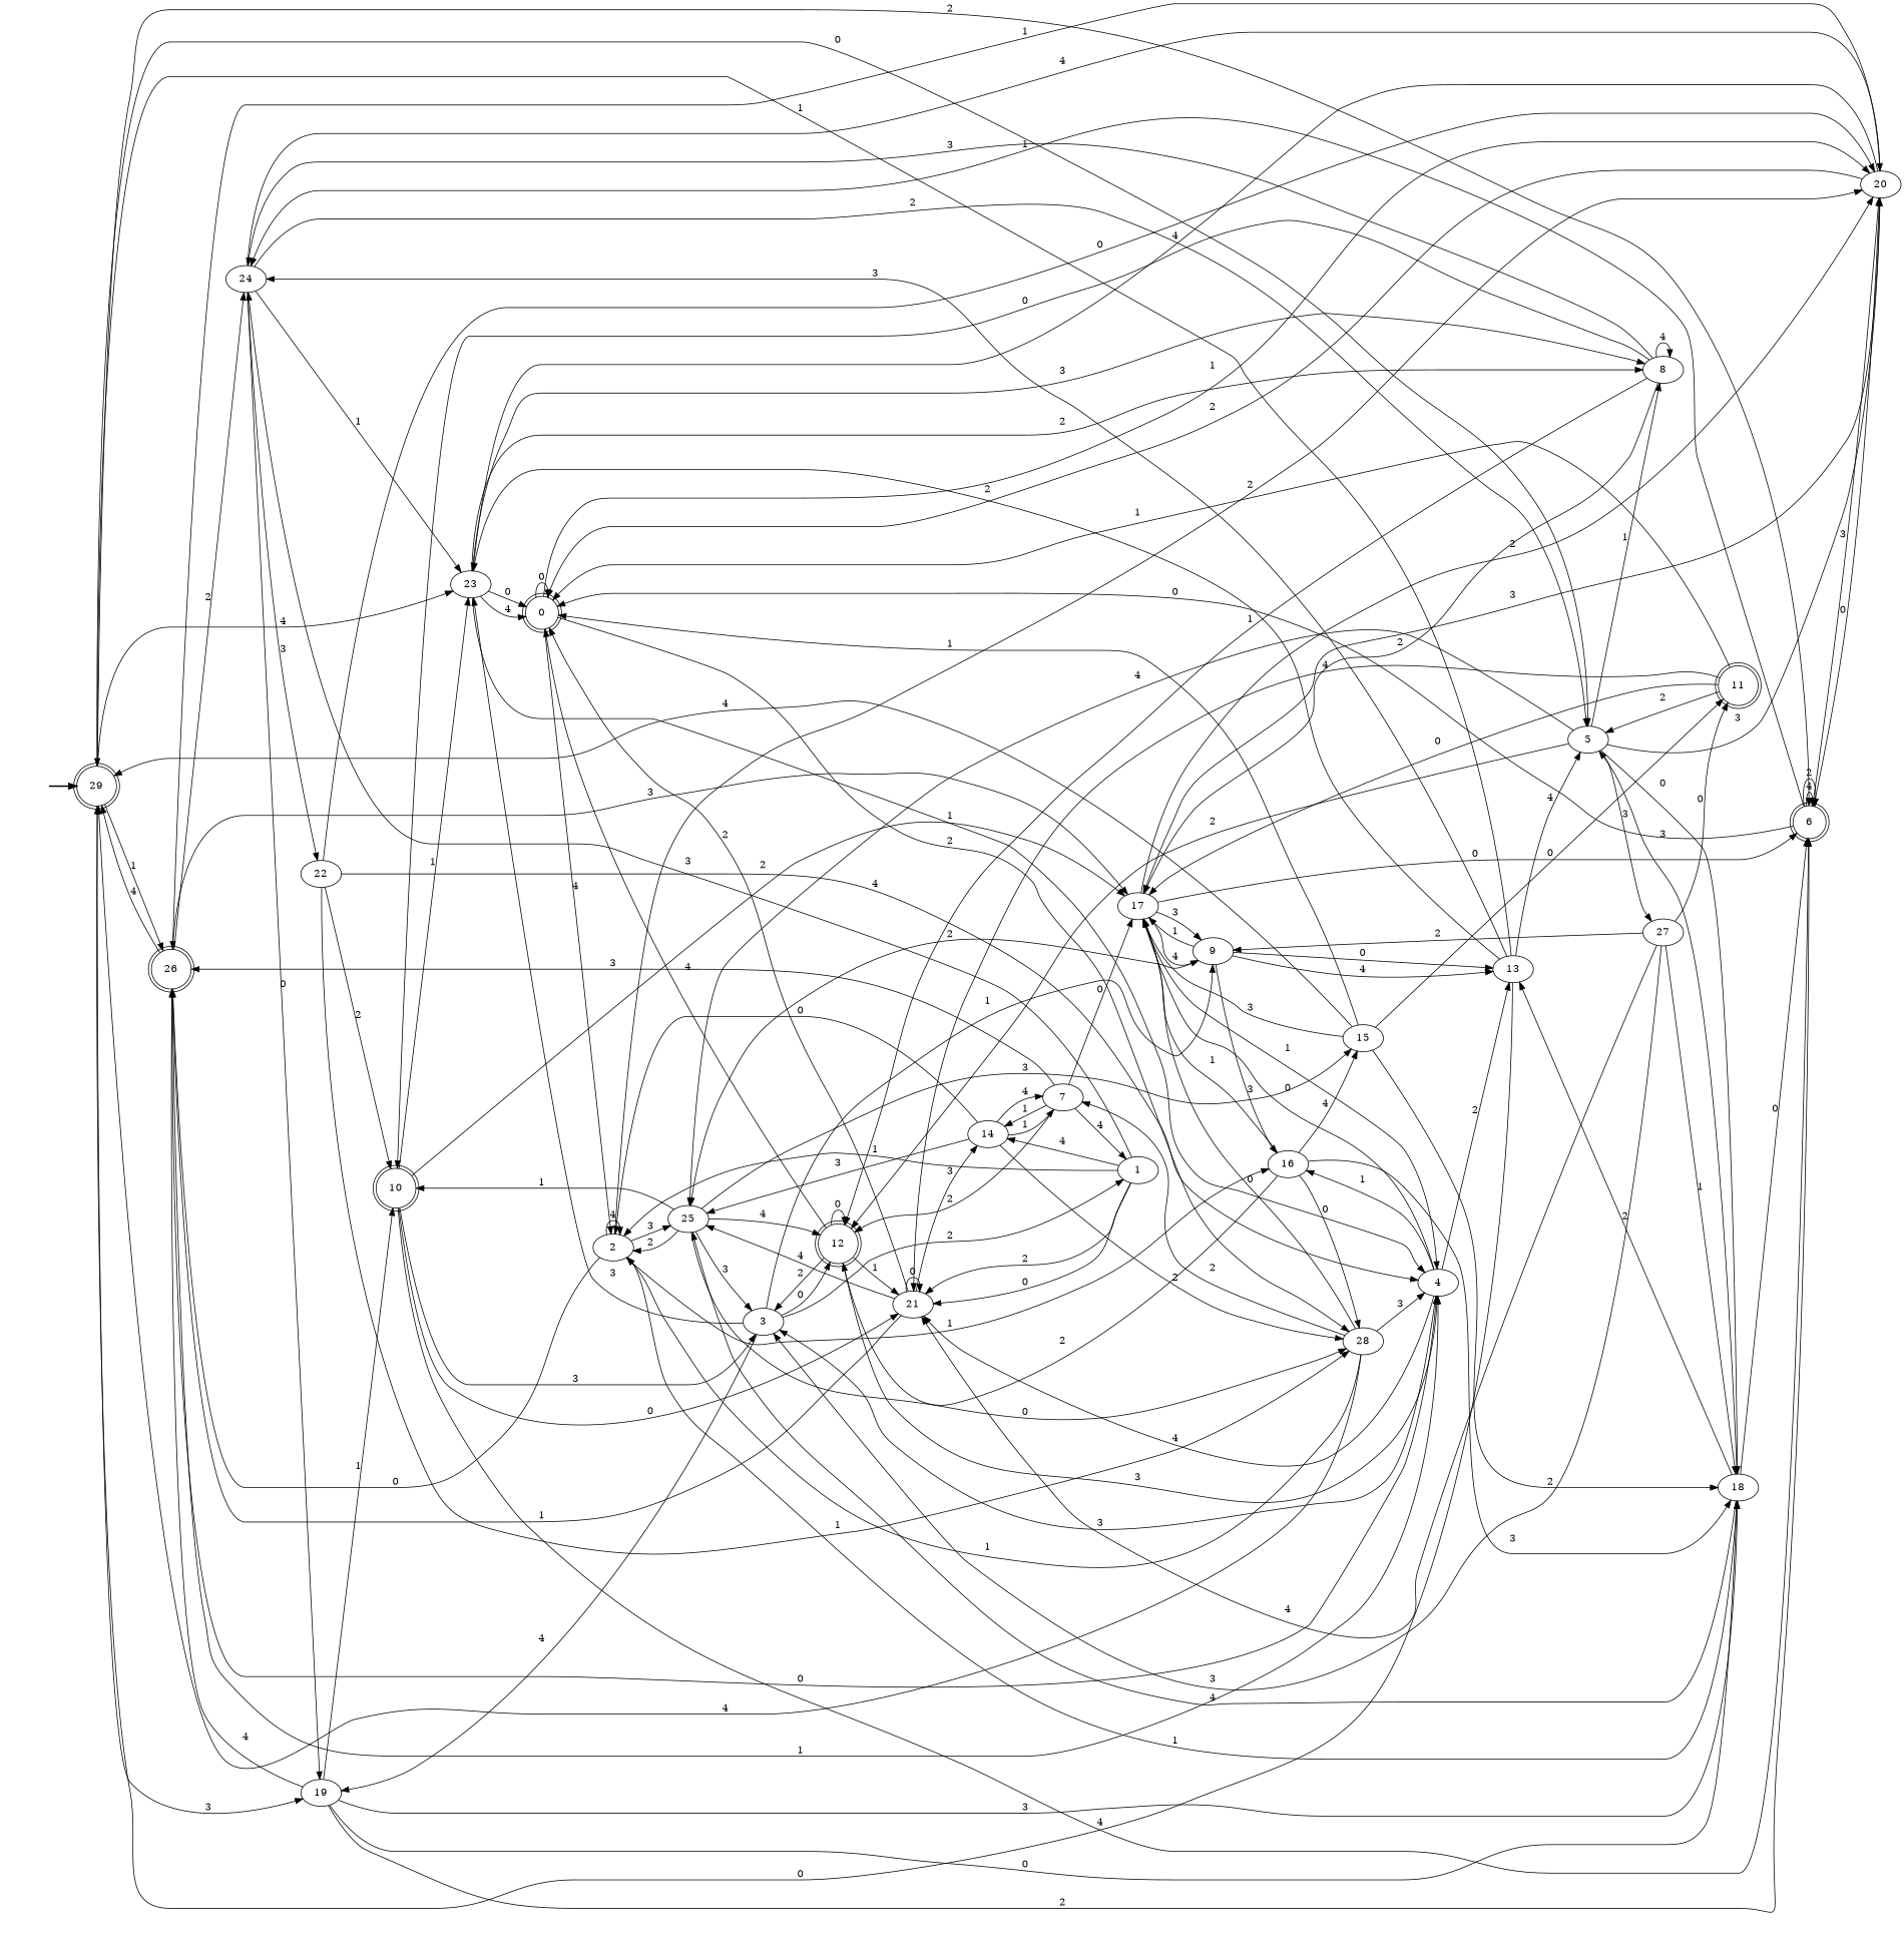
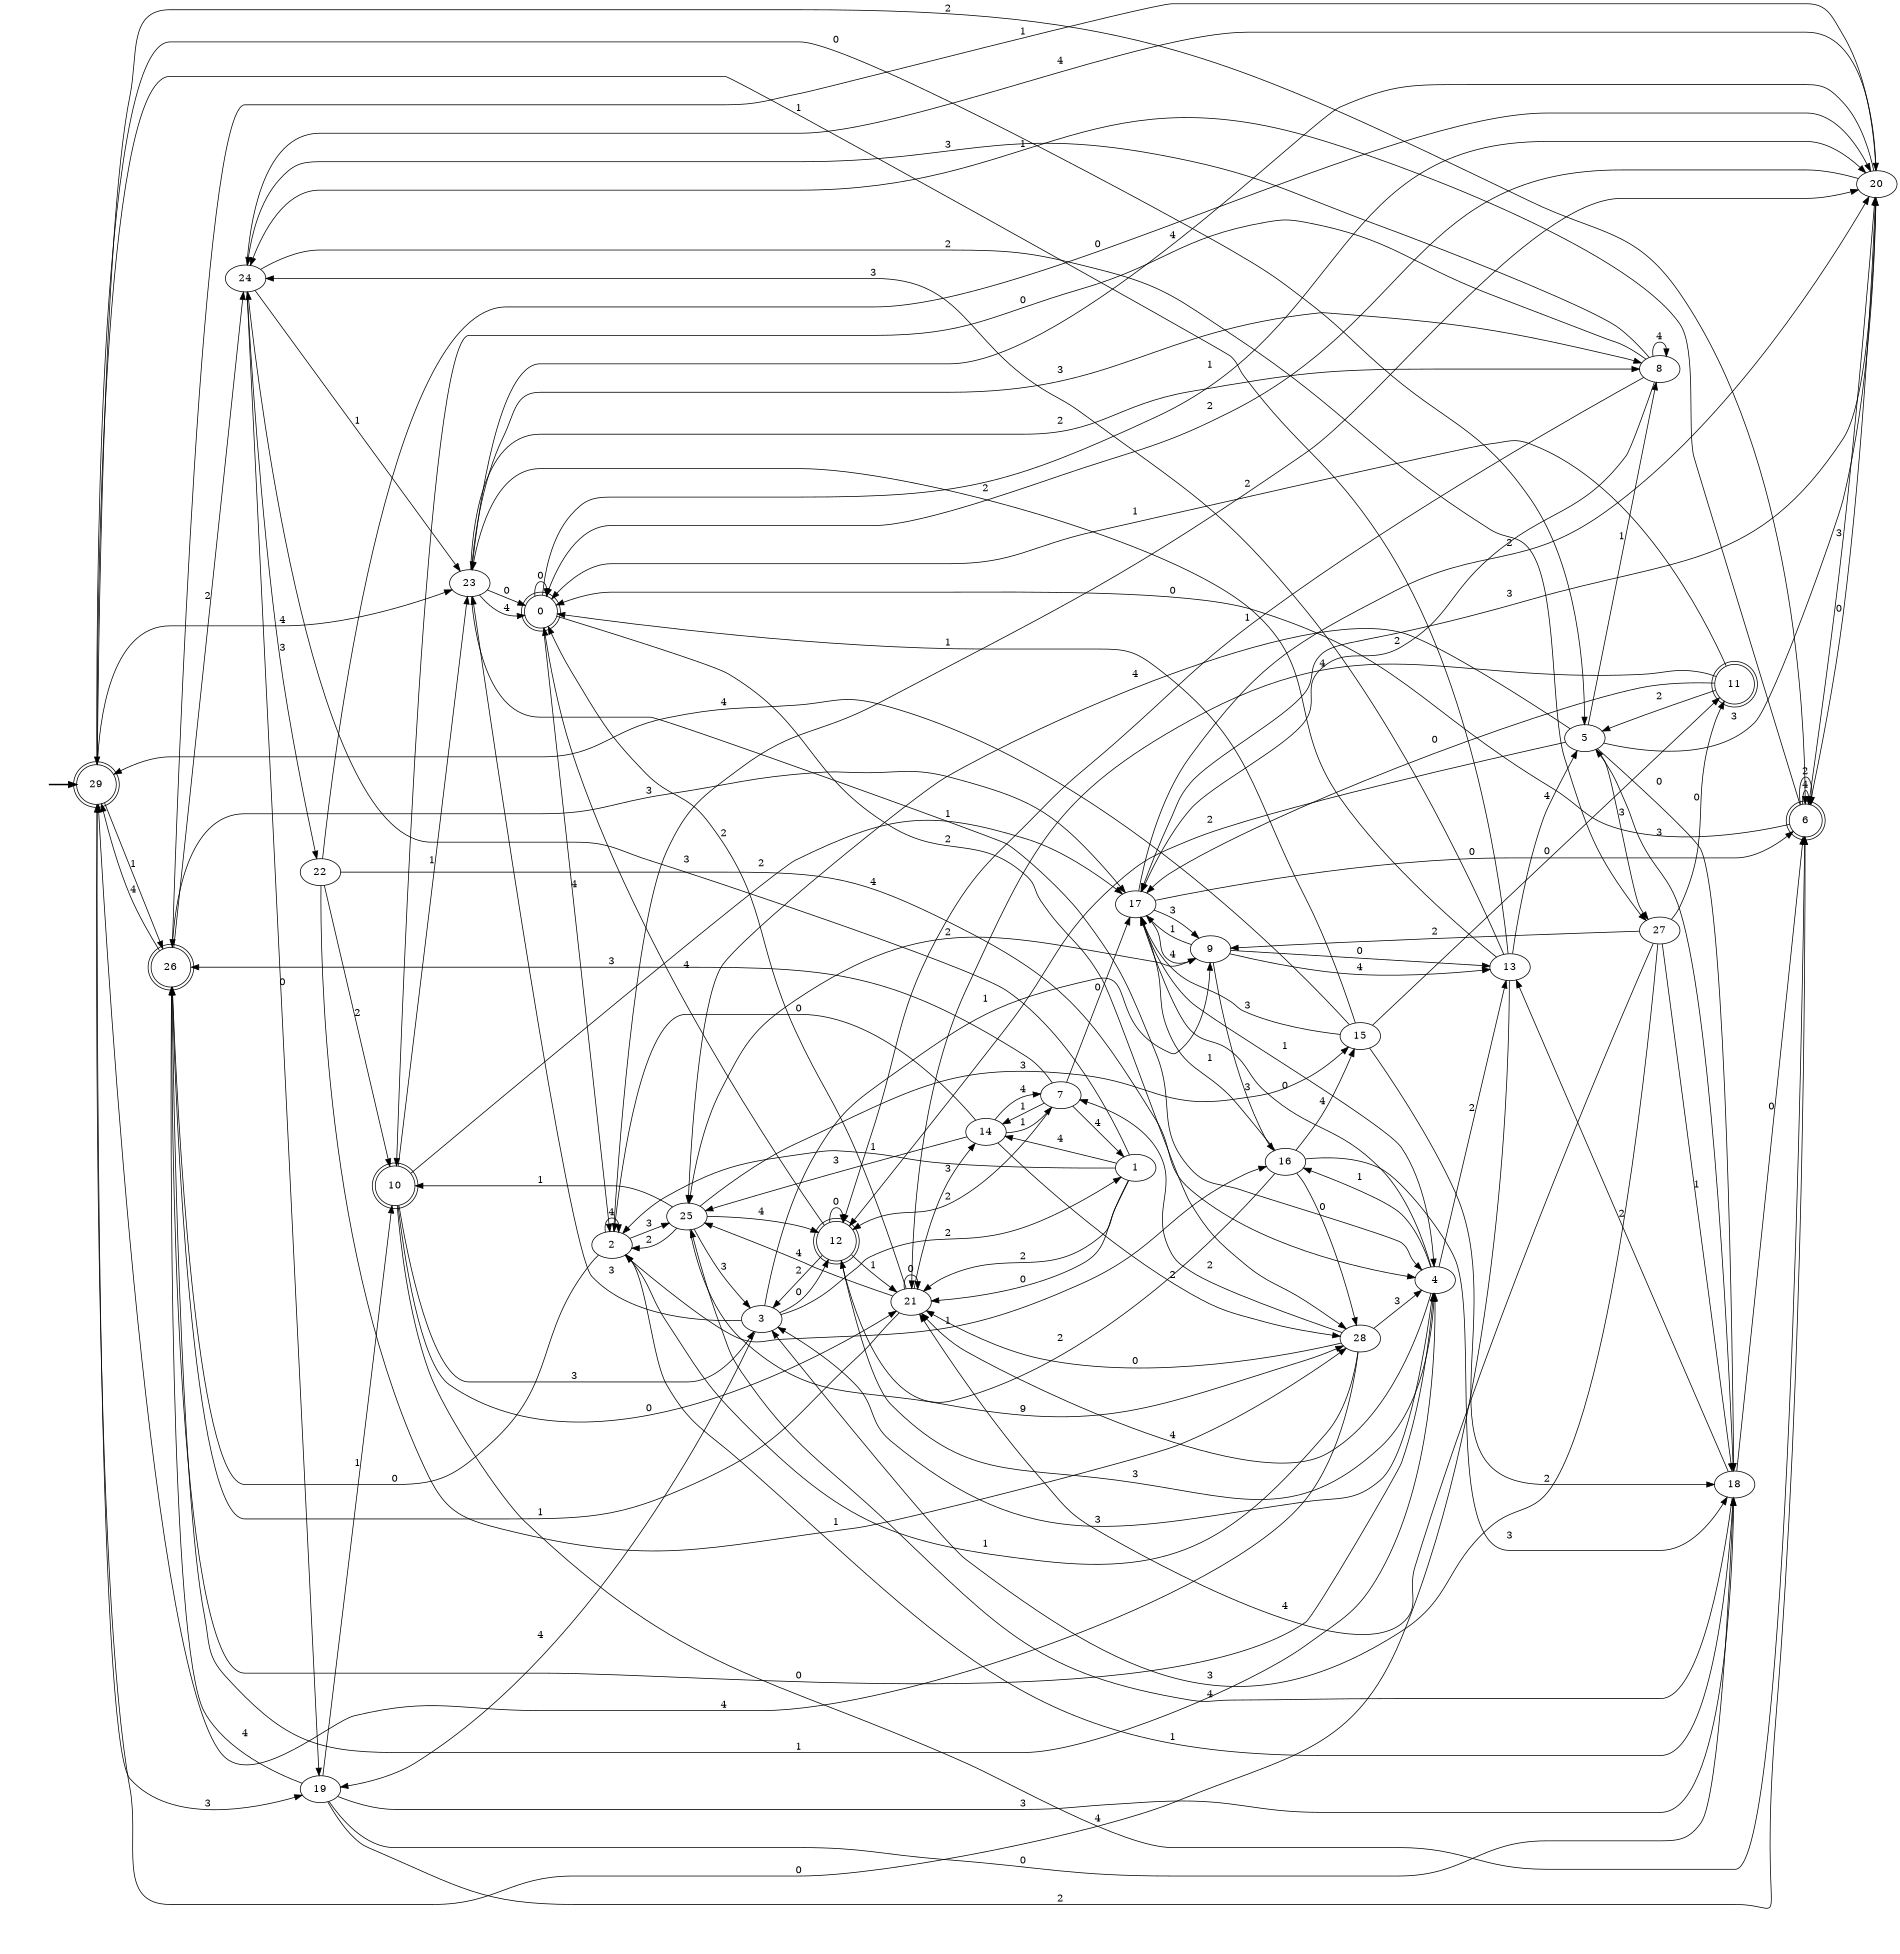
  digraph {
    rankdir=LR
    fake [style=invisible]
    29 [root=true shape=doublecircle]
    26 [shape=doublecircle]
    19
    23
    5
    6 [shape=doublecircle]
    0 [shape=doublecircle]
    2
    20
    28
    16
    25
    17
    9
    4
    7
    1
    14
    21
    24
    22
    12 [shape=doublecircle]
    18
    15
    3
    10 [shape=doublecircle]
    13
    8
    27
    11 [shape=doublecircle]
    fake -> 29 [style=bold]
    29 -> 26 [label=1]
    29 -> 19 [label=3]
    29 -> 23 [label=4]
    29 -> 5 [label=0]
    29 -> 6 [label=2]
    26 -> 29 [label=4]
    26 -> 17 [label=3]
    26 -> 4 [label=0]
    26 -> 4 [label=1]
    26 -> 24 [label=2]
    19 -> 26 [label=4]
    19 -> 6 [label=2]
    19 -> 18 [label=0]
    19 -> 18 [label=3]
    19 -> 10 [label=1]
    23 -> 0 [label=0]
    23 -> 0 [label=4]
    23 -> 4 [label=1]
    23 -> 8 [label=2]
    23 -> 8 [label=3]
    5 -> 20 [label=3]
    5 -> 25 [label=4]
    5 -> 12 [label=2]
    5 -> 18 [label=0]
    5 -> 8 [label=1]
    5 -> 27 [label=3]
    6 -> 6 [label=4]
    6 -> 6 [label=2]
    6 -> 0 [label=0]
    6 -> 20 [label=3]
    6 -> 24 [label=1]
    0 -> 0 [label=0]
    0 -> 2 [label=4]
    0 -> 20 [label=1]
    0 -> 28 [label=2]
    2 -> 26 [label=0]
    2 -> 2 [label=4]
    2 -> 20 [label=2]
    2 -> 16 [label=1]
    2 -> 25 [label=3]
    20 -> 26 [label=1]
    20 -> 23 [label=4]
    20 -> 6 [label=0]
    20 -> 0 [label=2]
    20 -> 17 [label=3]
    28 -> 29 [label=4]
    28 -> 2 [label=1]
-   28 -> 17 [label=0]
+   28 -> 21 [label=0]
    28 -> 4 [label=3]
    28 -> 7 [label=2]
    16 -> 28 [label=0]
    16 -> 17 [label=1]
    16 -> 12 [label=2]
    16 -> 18 [label=3]
    16 -> 15 [label=4]
    25 -> 2 [label=2]
-   25 -> 28 [label=0]
+   25 -> 28 [label=9]
    25 -> 12 [label=4]
    25 -> 15 [label=3]
    25 -> 3 [label=3]
    25 -> 10 [label=1]
    17 -> 6 [label=0]
    17 -> 20 [label=2]
    17 -> 9 [label=4]
    17 -> 9 [label=3]
    17 -> 4 [label=1]
    9 -> 16 [label=3]
    9 -> 25 [label=2]
    9 -> 17 [label=1]
    9 -> 13 [label=0]
    9 -> 13 [label=4]
    4 -> 16 [label=1]
    4 -> 17 [label=0]
    4 -> 21 [label=4]
    4 -> 3 [label=3]
    4 -> 13 [label=2]
    7 -> 26 [label=3]
    7 -> 17 [label=0]
    7 -> 1 [label=4]
    7 -> 14 [label=1]
    7 -> 12 [label=2]
    1 -> 2 [label=1]
    1 -> 14 [label=4]
    1 -> 21 [label=2]
    1 -> 21 [label=0]
    1 -> 24 [label=3]
    14 -> 2 [label=0]
    14 -> 28 [label=2]
    14 -> 25 [label=3]
    14 -> 7 [label=4]
    14 -> 7 [label=1]
    21 -> 26 [label=1]
    21 -> 0 [label=2]
    21 -> 25 [label=4]
    21 -> 14 [label=3]
    21 -> 21 [label=0]
    24 -> 19 [label=0]
    24 -> 23 [label=1]
-   24 -> 5 [label=2]
+   24 -> 27 [label=2]
    24 -> 20 [label=4]
    24 -> 22 [label=3]
    22 -> 20 [label=0]
    22 -> 28 [label=1]
    22 -> 4 [label=4]
    22 -> 10 [label=2]
    12 -> 0 [label=4]
    12 -> 4 [label=3]
    12 -> 21 [label=1]
    12 -> 12 [label=0]
    12 -> 3 [label=2]
    18 -> 5 [label=3]
    18 -> 6 [label=0]
    18 -> 2 [label=1]
    18 -> 25 [label=4]
    18 -> 13 [label=2]
    15 -> 29 [label=4]
    15 -> 0 [label=1]
    15 -> 17 [label=3]
    15 -> 18 [label=2]
    15 -> 11 [label=0]
    3 -> 19 [label=4]
    3 -> 23 [label=3]
    3 -> 9 [label=1]
    3 -> 1 [label=2]
    3 -> 12 [label=0]
    10 -> 23 [label=1]
    10 -> 6 [label=4]
    10 -> 17 [label=2]
    10 -> 21 [label=0]
    10 -> 3 [label=3]
    13 -> 29 [label=1]
    13 -> 29 [label=0]
    13 -> 23 [label=2]
    13 -> 5 [label=4]
    13 -> 24 [label=3]
    8 -> 17 [label=2]
    8 -> 24 [label=3]
    8 -> 12 [label=1]
    8 -> 10 [label=0]
    8 -> 8 [label=4]
    27 -> 9 [label=2]
    27 -> 21 [label=4]
    27 -> 18 [label=1]
    27 -> 3 [label=3]
    27 -> 11 [label=0]
    11 -> 5 [label=2]
    11 -> 0 [label=1]
    11 -> 17 [label=0]
    11 -> 21 [label=4]
  }
